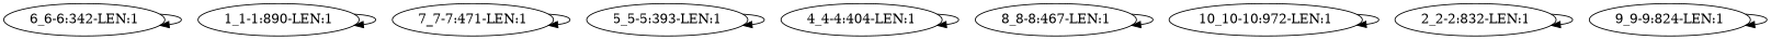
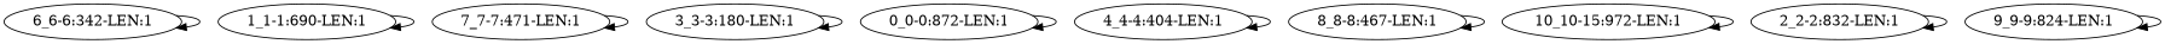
  digraph {
    "6_6-6:342-LEN:1"
-   "1_1-1:690-LEN:1" [label="1_1-1:890-LEN:1"]
+   "1_1-1:690-LEN:1"
    "7_7-7:471-LEN:1"
-   "5_5-5:393-LEN:1"
+   "3_3-3:180-LEN:1"
+   "0_0-0:872-LEN:1"
    "4_4-4:404-LEN:1"
    "8_8-8:467-LEN:1"
-   "10_10-10:972-LEN:1"
+   "10_10-10:972-LEN:1" [label="10_10-15:972-LEN:1"]
    "2_2-2:832-LEN:1"
    n11 [label="9_9-9:824-LEN:1"]
    "6_6-6:342-LEN:1" -> "6_6-6:342-LEN:1"
    "1_1-1:690-LEN:1" -> "1_1-1:690-LEN:1"
    "7_7-7:471-LEN:1" -> "7_7-7:471-LEN:1"
-   "5_5-5:393-LEN:1" -> "5_5-5:393-LEN:1"
+   "3_3-3:180-LEN:1" -> "3_3-3:180-LEN:1"
+   "0_0-0:872-LEN:1" -> "0_0-0:872-LEN:1"
    "4_4-4:404-LEN:1" -> "4_4-4:404-LEN:1"
    "8_8-8:467-LEN:1" -> "8_8-8:467-LEN:1"
    "10_10-10:972-LEN:1" -> "10_10-10:972-LEN:1"
    "2_2-2:832-LEN:1" -> "2_2-2:832-LEN:1"
    n11 -> n11
  }
